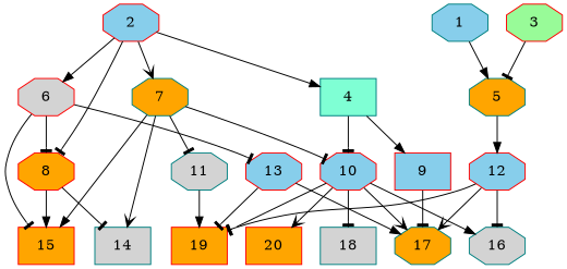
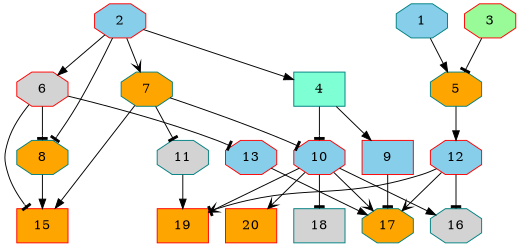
  digraph {
    node [alpha=0.15 color=teal fillcolor=orange shape=octagon style=filled]
    edge [arrowhead=tee]
    1 [alpha=0.05 expect_size=35192832 fillcolor=skyblue]
    5 [alpha=0.01 expect_size=15513600]
    12 [alpha=0.16 color=red expect_size=6982656 fillcolor=skyblue]
    17 [alpha=0.09 expect_size=17986560]
    16 [expect_size=30423040 fillcolor=lightgrey]
    19 [alpha=0.06 color=red expect_size=36312064 shape=box]
    2 [alpha=0.01 color=red expect_size=43138048 fillcolor=skyblue]
    4 [alpha=0.07 expect_size=18127872 fillcolor=aquamarine shape=box]
    6 [color=red expect_size=33492992 fillcolor=lightgrey]
    7 [alpha=0.00 expect_size=12081152]
-   8 [alpha=0.08 color=red expect_size=45194240]
+   8 [alpha=0.08 expect_size=45194240]
    9 [alpha=0.12 color=red expect_size=49737728 fillcolor=skyblue shape=box]
    10 [alpha=0.07 color=red expect_size=8732672 fillcolor=skyblue]
    13 [alpha=0.02 color=red expect_size=9298944 fillcolor=skyblue]
    15 [alpha=0.06 color=red expect_size=27947008 shape=box]
-   14 [alpha=0.16 expect_size=11560960 fillcolor=lightgrey shape=box]
    11 [expect_size=41972736 fillcolor=lightgrey]
    18 [alpha=0.06 expect_size=18275328 fillcolor=lightgrey shape=box]
    20 [color=red expect_size=17742848 shape=box]
    3 [alpha=0.01 color=red expect_size=7435264 fillcolor=palegreen]
    1 -> 5 [arrowhead=normal]
    5 -> 12 [arrowhead=normal]
    12 -> 17 [arrowhead=vee]
    12 -> 16
    12 -> 19
    2 -> 4 [arrowhead=normal]
    2 -> 6 [arrowhead=normal]
    2 -> 7 [arrowhead=vee]
    2 -> 8
    4 -> 9 [arrowhead=normal]
    4 -> 10
    6 -> 8
    6 -> 13
    6 -> 15
    7 -> 10
    7 -> 15 [arrowhead=normal]
-   7 -> 14 [arrowhead=vee]
    7 -> 11
    8 -> 15 [arrowhead=normal]
-   8 -> 14
    9 -> 17
    10 -> 17 [arrowhead=vee]
    10 -> 16 [arrowhead=normal]
-   10 -> 19
+   10 -> 19 [arrowhead=vee]
    10 -> 18
    10 -> 20 [arrowhead=vee]
    13 -> 17 [arrowhead=normal]
-   13 -> 19
    11 -> 19 [arrowhead=normal]
    3 -> 5
  }
